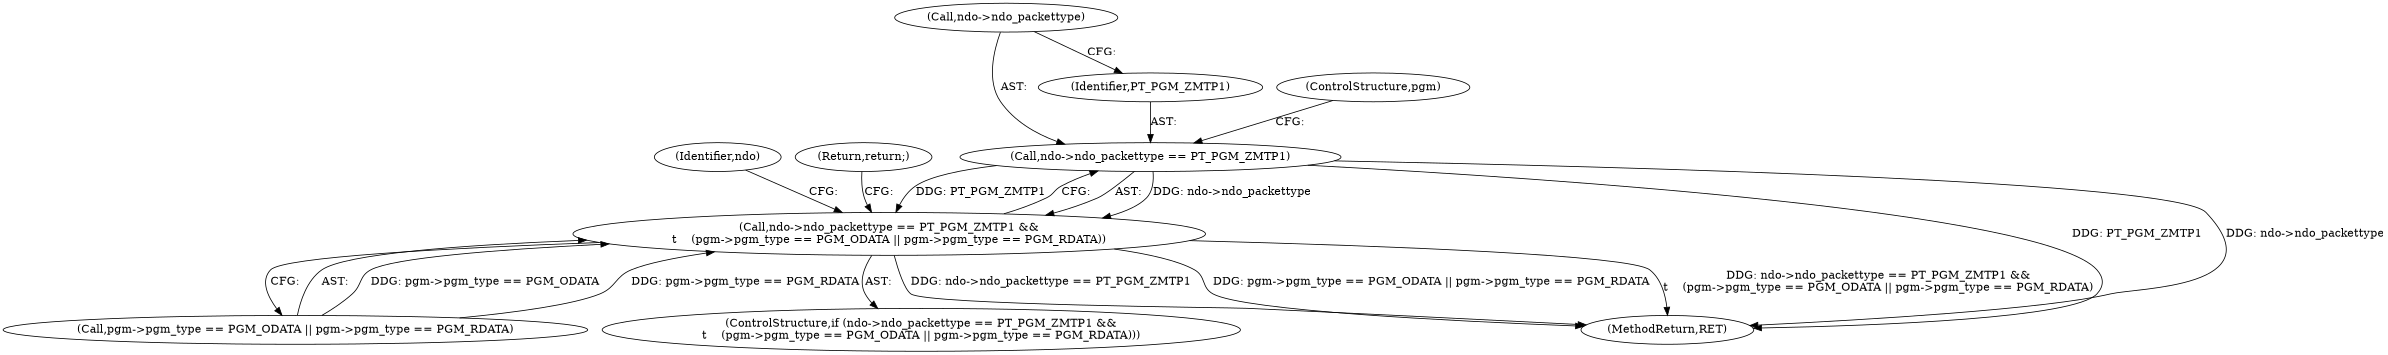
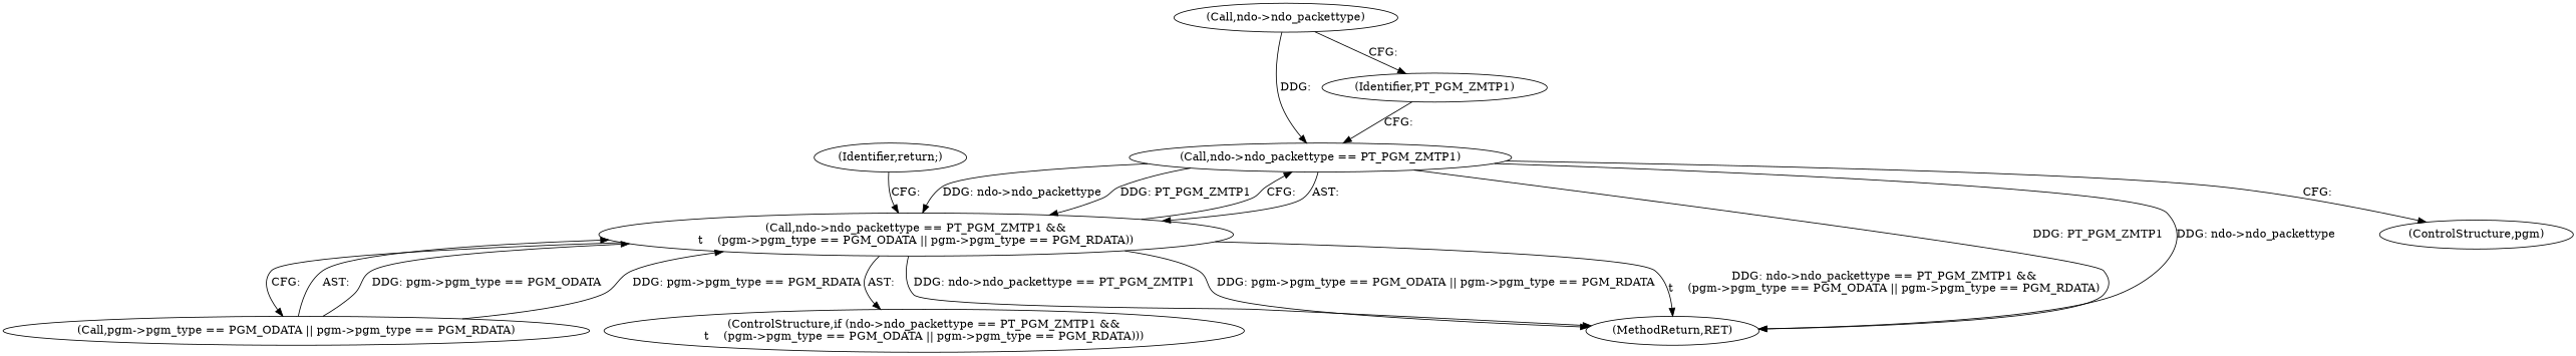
  digraph {
    n1 [label="(Call,ndo->ndo_packettype == PT_PGM_ZMTP1)"]
    n2 [label="(Call,ndo->ndo_packettype == PT_PGM_ZMTP1 &&\n\t    (pgm->pgm_type == PGM_ODATA || pgm->pgm_type == PGM_RDATA))"]
    n3 [label="(MethodReturn,RET)"]
    n4 [label="(Call,pgm->pgm_type == PGM_ODATA || pgm->pgm_type == PGM_RDATA)"]
    n5 [label="(ControlStructure,if (ndo->ndo_packettype == PT_PGM_ZMTP1 &&\n\t    (pgm->pgm_type == PGM_ODATA || pgm->pgm_type == PGM_RDATA)))"]
    n6 [label="(Identifier,PT_PGM_ZMTP1)"]
    n7 [label="(Call,ndo->ndo_packettype)"]
-   n8 [label="(Identifier,ndo)"]
-   n9 [label="(Return,return;)"]
+   n9 [label="(Identifier,return;)"]
    n10 [label="(ControlStructure,pgm)"]
    n1 -> n2 [label="AST: "]
    n1 -> n2 [label="DDG: ndo->ndo_packettype"]
    n1 -> n2 [label="DDG: PT_PGM_ZMTP1"]
    n1 -> n3 [label="DDG: PT_PGM_ZMTP1"]
    n1 -> n3 [label="DDG: ndo->ndo_packettype"]
    n2 -> n1 [label="CFG: "]
    n2 -> n3 [label="DDG: pgm->pgm_type == PGM_ODATA || pgm->pgm_type == PGM_RDATA"]
    n2 -> n3 [label="DDG: ndo->ndo_packettype == PT_PGM_ZMTP1 &&\n\t    (pgm->pgm_type == PGM_ODATA || pgm->pgm_type == PGM_RDATA)"]
    n2 -> n3 [label="DDG: ndo->ndo_packettype == PT_PGM_ZMTP1"]
    n2 -> n4 [label="CFG: "]
    n2 -> n5 [label="AST: "]
    n4 -> n2 [label="AST: "]
    n4 -> n2 [label="DDG: pgm->pgm_type == PGM_ODATA"]
    n4 -> n2 [label="DDG: pgm->pgm_type == PGM_RDATA"]
-   n6 -> n1 [label="AST: "]
-   n7 -> n1 [label="AST: "]
+   n6 -> n1 [label="CFG: "]
+   n7 -> n1 [label="DDG: "]
    n7 -> n6 [label="CFG: "]
-   n8 -> n2 [label="CFG: "]
    n9 -> n2 [label="CFG: "]
-   n10 -> n1 [label="CFG: "]
+   n1 -> n10 [label="CFG: "]
  }
